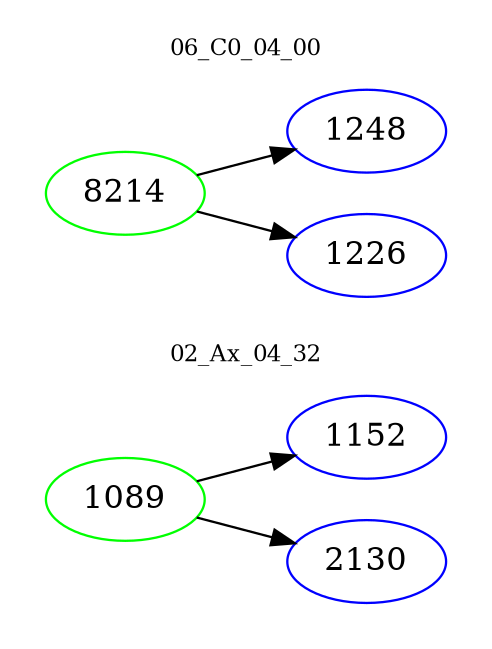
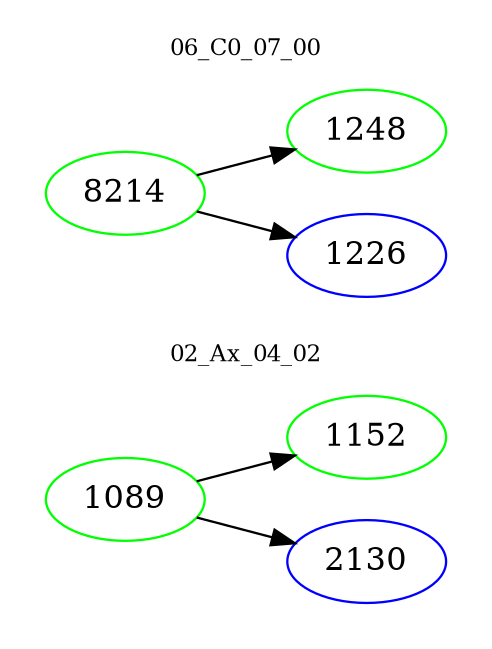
  digraph {
    rankdir=LR
    node [color=blue]
    edge [color=black]
    n1 [color=green label=1089]
    n2 [label=2130]
-   n3 [label=1152]
+   n3 [color=green label=1152]
    n4 [color=green label=8214]
    n5 [label=1226]
-   n6 [label=1248]
+   n6 [color=green label=1248]
    subgraph cluster_1 {
      color=white
      fontsize=10
-     label="02_Ax_04_32"
+     label="02_Ax_04_02"
      n1
      n2
      n3
    }
    subgraph cluster_2 {
      color=white
      fontsize=10
-     label="06_C0_04_00"
+     label="06_C0_07_00"
      n4
      n5
      n6
    }
    n1 -> n2
    n1 -> n3
    n4 -> n5
    n4 -> n6
  }
